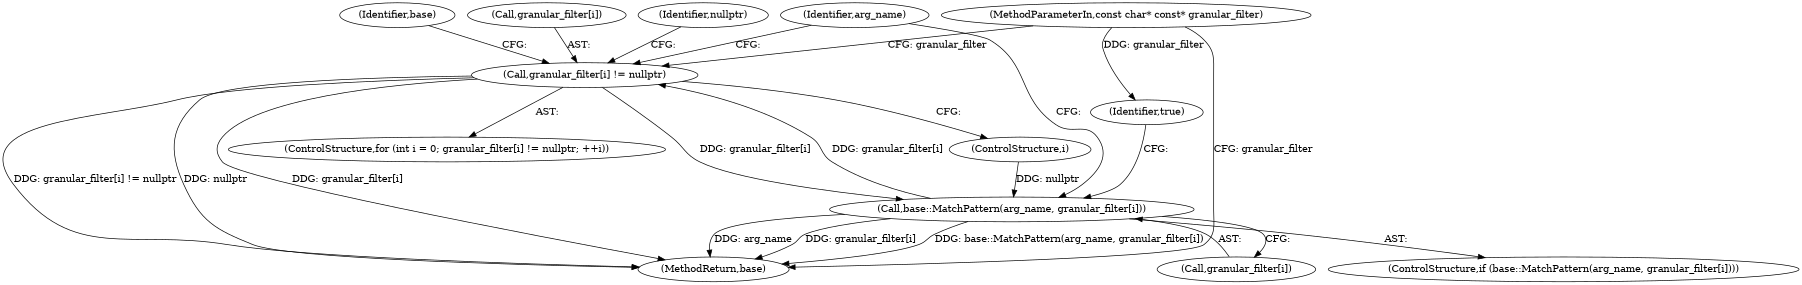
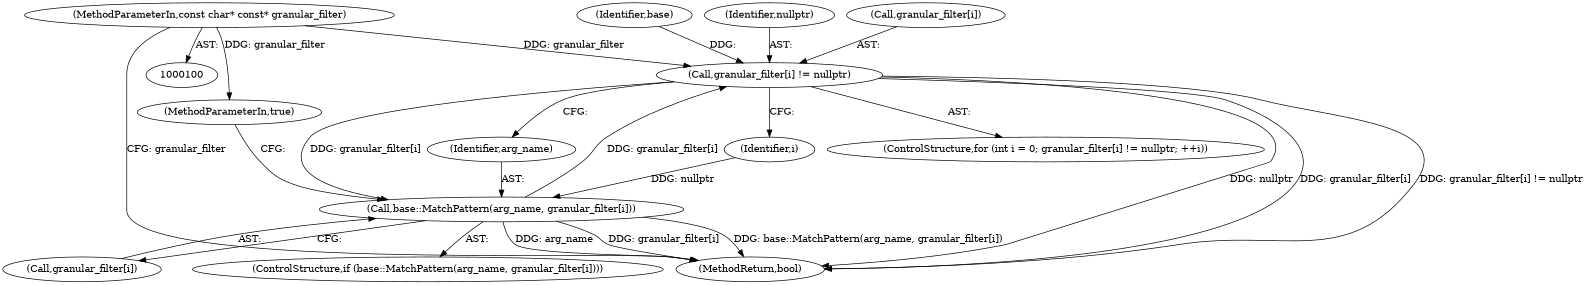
  digraph {
    n1 [label="(Call,granular_filter[i] != nullptr)"]
    n2 [label="(Call,base::MatchPattern(arg_name, granular_filter[i]))"]
-   n3 [label="(MethodReturn,base)"]
+   n3 [label="(MethodReturn,bool)"]
    n4 [label="(ControlStructure,for (int i = 0; granular_filter[i] != nullptr; ++i))"]
-   n5 [label="(ControlStructure,i)"]
+   n5 [label="(Identifier,i)"]
    n6 [label="(Call,granular_filter[i])"]
    n7 [label="(ControlStructure,if (base::MatchPattern(arg_name, granular_filter[i])))"]
    n8 [label="(Identifier,nullptr)"]
    n9 [label="(MethodParameterIn,const char* const* granular_filter)"]
-   n11 [label="(Identifier,true)"]
+   1000100
+   n11 [label="(MethodParameterIn,true)"]
    n12 [label="(Call,granular_filter[i])"]
    n13 [label="(Identifier,arg_name)"]
    n14 [label="(Identifier,base)"]
    n1 -> n2 [label="DDG: granular_filter[i]"]
    n1 -> n3 [label="DDG: nullptr"]
    n1 -> n3 [label="DDG: granular_filter[i]"]
    n1 -> n3 [label="DDG: granular_filter[i] != nullptr"]
    n1 -> n4 [label="AST: "]
    n1 -> n5 [label="CFG: "]
    n2 -> n1 [label="DDG: granular_filter[i]"]
    n2 -> n3 [label="DDG: base::MatchPattern(arg_name, granular_filter[i])"]
    n2 -> n3 [label="DDG: arg_name"]
    n2 -> n3 [label="DDG: granular_filter[i]"]
    n2 -> n6 [label="CFG: "]
    n2 -> n7 [label="AST: "]
    n5 -> n2 [label="DDG: nullptr"]
    n6 -> n2 [label="AST: "]
-   n8 -> n1 [label="CFG: "]
-   n9 -> n1 [label="CFG: granular_filter"]
+   n8 -> n1 [label="AST: "]
+   n9 -> n1 [label="DDG: granular_filter"]
    n9 -> n3 [label="CFG: granular_filter"]
+   n9 -> 1000100 [label="AST: "]
    n9 -> n11 [label="DDG: granular_filter"]
    n11 -> n2 [label="CFG: "]
    n12 -> n1 [label="AST: "]
-   n13 -> n1 [label="CFG: "]
-   n13 -> n2 [label="CFG: "]
-   n14 -> n1 [label="CFG: "]
+   n1 -> n13 [label="CFG: "]
+   n13 -> n2 [label="AST: "]
+   n14 -> n1 [label="DDG: "]
  }
